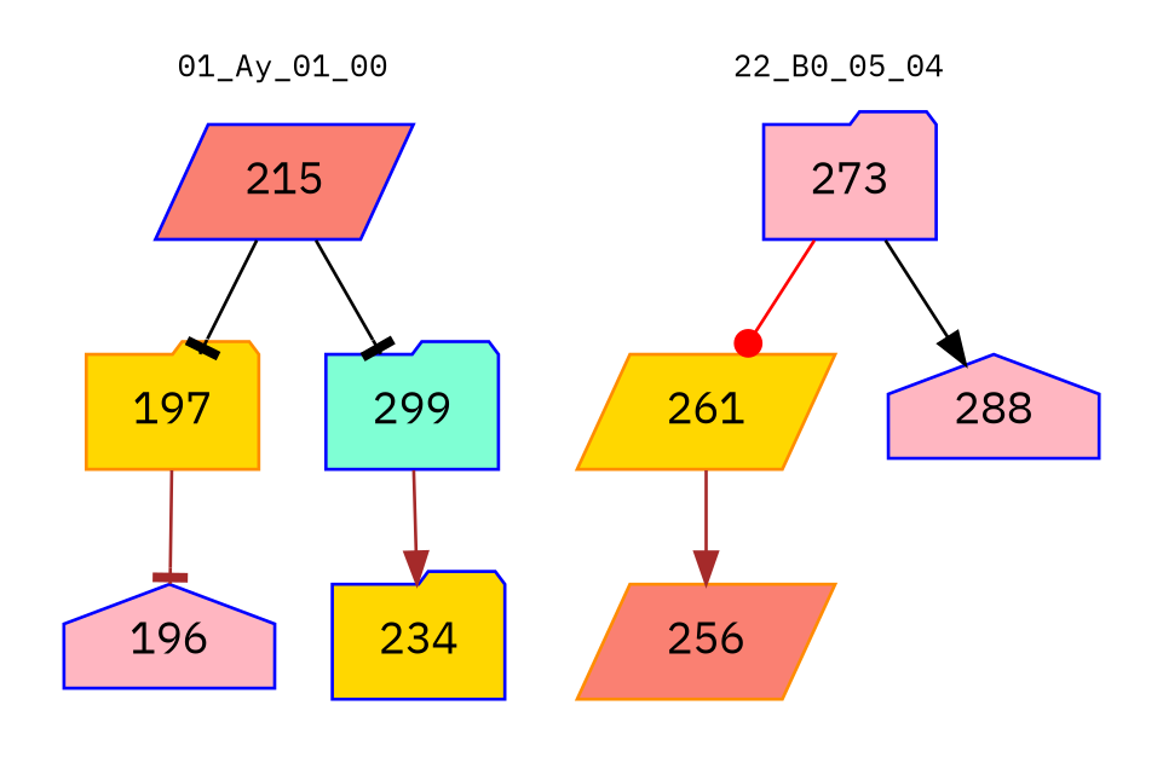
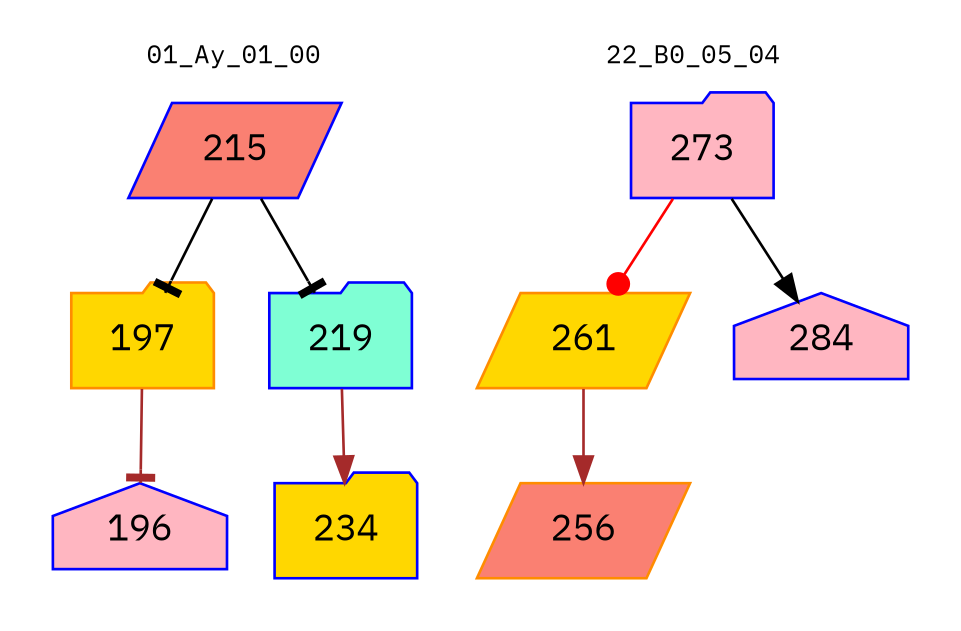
  digraph {
    fontname="IBM Plex Mono"
    node [color=blue fillcolor=gold fontname="IBM Plex Mono" shape=folder style=filled]
    edge [arrowhead=tee color=black fontname="IBM Plex Mono"]
    n1 [fillcolor=salmon label=215 shape=parallelogram]
    n2 [color=darkorange label=197]
-   n3 [fillcolor=aquamarine label=299]
+   n3 [fillcolor=aquamarine label=219]
    n4 [fillcolor=lightpink label=196 shape=house]
    n5 [label=234]
    n6 [fillcolor=lightpink label=273]
    n7 [color=darkorange label=261 shape=parallelogram]
-   n8 [fillcolor=lightpink label=288 shape=house]
+   n8 [fillcolor=lightpink label=284 shape=house]
    n9 [color=darkorange fillcolor=salmon label=256 shape=parallelogram]
    subgraph cluster_1 {
      color=white
      fontsize=10
      label="01_Ay_01_00"
      n1
      n2
      n3
      n4
      n5
    }
    subgraph cluster_2 {
      color=white
      fontsize=10
      label="22_B0_05_04"
      n6
      n7
      n8
      n9
    }
    n1 -> n2
    n1 -> n3
    n2 -> n4 [color=brown]
    n3 -> n5 [arrowhead=normal color=brown]
    n6 -> n7 [arrowhead=dot color=red]
    n6 -> n8 [arrowhead=normal]
    n7 -> n9 [arrowhead=normal color=brown]
  }
